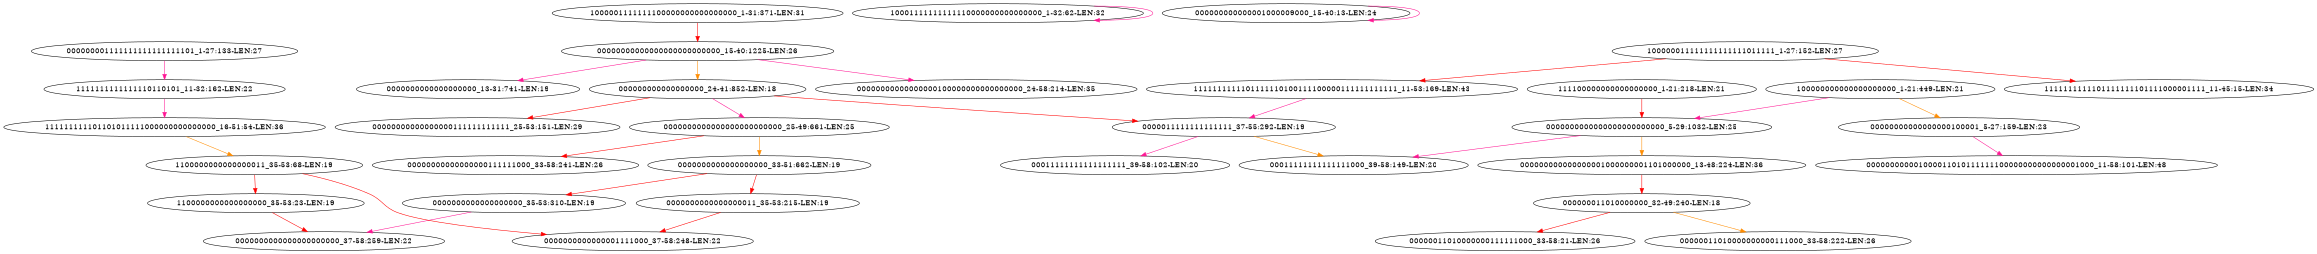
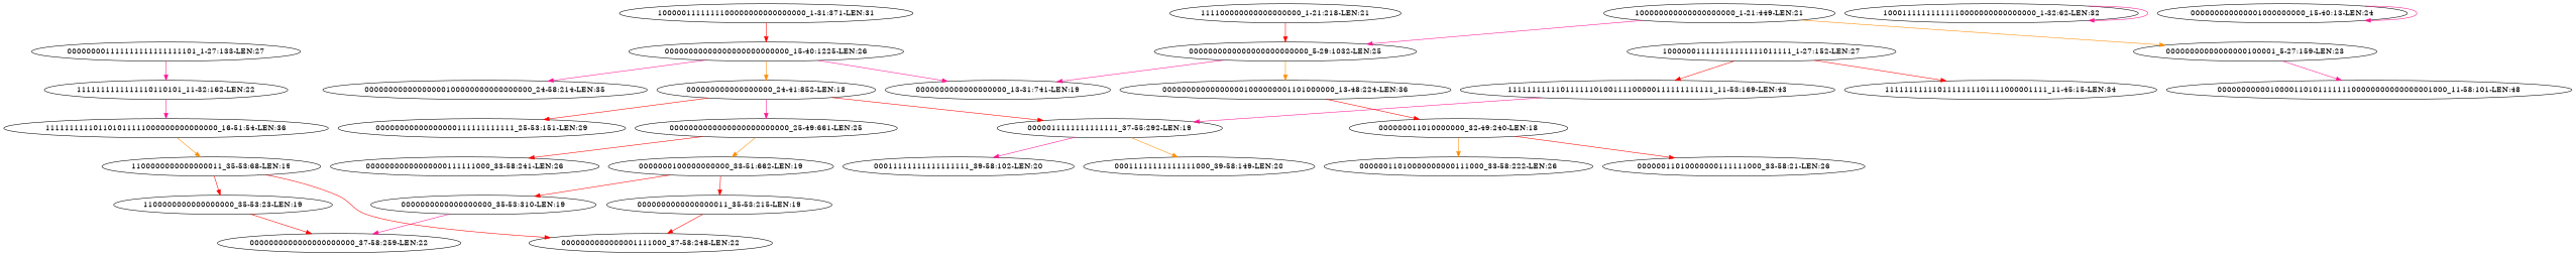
  digraph {
    edge [color=red]
    "00000000000000000000000000_15-40:1225-LEN:26"
    "00000000000000000100000000000000000_24-58:214-LEN:35"
    "000000000000000000_24-41:852-LEN:18"
    "0000000000000000000_13-31:741-LEN:19"
    "00000000000000000111111111111_25-53:151-LEN:29"
    "0000000000000000000000000_25-49:661-LEN:25"
    "0000011111111111111_37-55:292-LEN:19"
    "00000000000000000111111000_33-58:241-LEN:26"
-   "0000000000000000000_33-51:662-LEN:19"
+   "0000000000000000000_33-51:662-LEN:19" [label="0000000100000000000_33-51:662-LEN:19"]
    "00011111111111111000_39-58:149-LEN:20"
    "00011111111111111111_39-58:102-LEN:20"
    "0000000000000000000_35-53:310-LEN:19"
    "0000000000000000011_35-53:215-LEN:19"
    "0000000000000000000000_37-58:259-LEN:22"
    "0000000000000001111000_37-58:248-LEN:22"
    "100000011111111111111011111_1-27:152-LEN:27"
    "1111111111101111110100111100000111111111111_11-53:169-LEN:43"
    "1111111111101111111101111000001111_11-45:15-LEN:34"
    "10001111111111110000000000000000_1-32:62-LEN:32"
    "111100000000000000000_1-21:218-LEN:21"
    "0000000000000000000000000_5-29:1032-LEN:25"
    "00000000000000000100001_5-27:159-LEN:23"
    "000000000001000011010111111100000000000000001000_11-58:101-LEN:48"
    "000000000000000001000000001101000000_13-48:224-LEN:36"
    "000000011010000000_32-49:240-LEN:18"
    "000000001111111111111111101_1-27:133-LEN:27"
    "1111111111111110110101_11-32:162-LEN:22"
    "111111111101101011111000000000000000_16-51:54-LEN:36"
    "1100000000000000011_35-53:68-LEN:19"
    "1100000000000000000_35-53:23-LEN:19"
-   "000000000000001000000000_15-40:13-LEN:24" [label="000000000000001000009000_15-40:13-LEN:24"]
+   "000000000000001000000000_15-40:13-LEN:24"
    "00000011010000000111111000_33-58:21-LEN:26"
    "00000011010000000000111000_33-58:222-LEN:26"
    "100000000000000000000_1-21:449-LEN:21"
    "1000001111111100000000000000000_1-31:371-LEN:31"
    "00000000000000000000000000_15-40:1225-LEN:26" -> "00000000000000000100000000000000000_24-58:214-LEN:35" [color=deeppink]
    "00000000000000000000000000_15-40:1225-LEN:26" -> "000000000000000000_24-41:852-LEN:18" [color=darkorange]
    "00000000000000000000000000_15-40:1225-LEN:26" -> "0000000000000000000_13-31:741-LEN:19" [color=deeppink]
    "000000000000000000_24-41:852-LEN:18" -> "00000000000000000111111111111_25-53:151-LEN:29"
    "000000000000000000_24-41:852-LEN:18" -> "0000000000000000000000000_25-49:661-LEN:25" [color=deeppink]
    "000000000000000000_24-41:852-LEN:18" -> "0000011111111111111_37-55:292-LEN:19"
    "0000000000000000000000000_25-49:661-LEN:25" -> "00000000000000000111111000_33-58:241-LEN:26"
    "0000000000000000000000000_25-49:661-LEN:25" -> "0000000000000000000_33-51:662-LEN:19" [color=darkorange]
    "0000011111111111111_37-55:292-LEN:19" -> "00011111111111111000_39-58:149-LEN:20" [color=darkorange]
    "0000011111111111111_37-55:292-LEN:19" -> "00011111111111111111_39-58:102-LEN:20" [color=deeppink]
    "0000000000000000000_33-51:662-LEN:19" -> "0000000000000000000_35-53:310-LEN:19"
    "0000000000000000000_33-51:662-LEN:19" -> "0000000000000000011_35-53:215-LEN:19"
    "0000000000000000000_35-53:310-LEN:19" -> "0000000000000000000000_37-58:259-LEN:22" [color=deeppink]
    "0000000000000000011_35-53:215-LEN:19" -> "0000000000000001111000_37-58:248-LEN:22"
    "100000011111111111111011111_1-27:152-LEN:27" -> "1111111111101111110100111100000111111111111_11-53:169-LEN:43"
    "100000011111111111111011111_1-27:152-LEN:27" -> "1111111111101111111101111000001111_11-45:15-LEN:34"
    "1111111111101111110100111100000111111111111_11-53:169-LEN:43" -> "0000011111111111111_37-55:292-LEN:19" [color=deeppink]
    "10001111111111110000000000000000_1-32:62-LEN:32" -> "10001111111111110000000000000000_1-32:62-LEN:32" [color=deeppink]
    "111100000000000000000_1-21:218-LEN:21" -> "0000000000000000000000000_5-29:1032-LEN:25"
-   "0000000000000000000000000_5-29:1032-LEN:25" -> "00011111111111111000_39-58:149-LEN:20" [color=deeppink]
+   "0000000000000000000000000_5-29:1032-LEN:25" -> "0000000000000000000_13-31:741-LEN:19" [color=deeppink]
    "0000000000000000000000000_5-29:1032-LEN:25" -> "000000000000000001000000001101000000_13-48:224-LEN:36" [color=darkorange]
    "00000000000000000100001_5-27:159-LEN:23" -> "000000000001000011010111111100000000000000001000_11-58:101-LEN:48" [color=deeppink]
    "000000000000000001000000001101000000_13-48:224-LEN:36" -> "000000011010000000_32-49:240-LEN:18"
    "000000011010000000_32-49:240-LEN:18" -> "00000011010000000111111000_33-58:21-LEN:26"
    "000000011010000000_32-49:240-LEN:18" -> "00000011010000000000111000_33-58:222-LEN:26" [color=darkorange]
    "000000001111111111111111101_1-27:133-LEN:27" -> "1111111111111110110101_11-32:162-LEN:22" [color=deeppink]
    "1111111111111110110101_11-32:162-LEN:22" -> "111111111101101011111000000000000000_16-51:54-LEN:36" [color=deeppink]
    "111111111101101011111000000000000000_16-51:54-LEN:36" -> "1100000000000000011_35-53:68-LEN:19" [color=darkorange]
    "1100000000000000011_35-53:68-LEN:19" -> "0000000000000001111000_37-58:248-LEN:22"
    "1100000000000000011_35-53:68-LEN:19" -> "1100000000000000000_35-53:23-LEN:19"
    "1100000000000000000_35-53:23-LEN:19" -> "0000000000000000000000_37-58:259-LEN:22"
    "000000000000001000000000_15-40:13-LEN:24" -> "000000000000001000000000_15-40:13-LEN:24" [color=deeppink]
    "100000000000000000000_1-21:449-LEN:21" -> "0000000000000000000000000_5-29:1032-LEN:25" [color=deeppink]
    "100000000000000000000_1-21:449-LEN:21" -> "00000000000000000100001_5-27:159-LEN:23" [color=darkorange]
    "1000001111111100000000000000000_1-31:371-LEN:31" -> "00000000000000000000000000_15-40:1225-LEN:26"
  }
